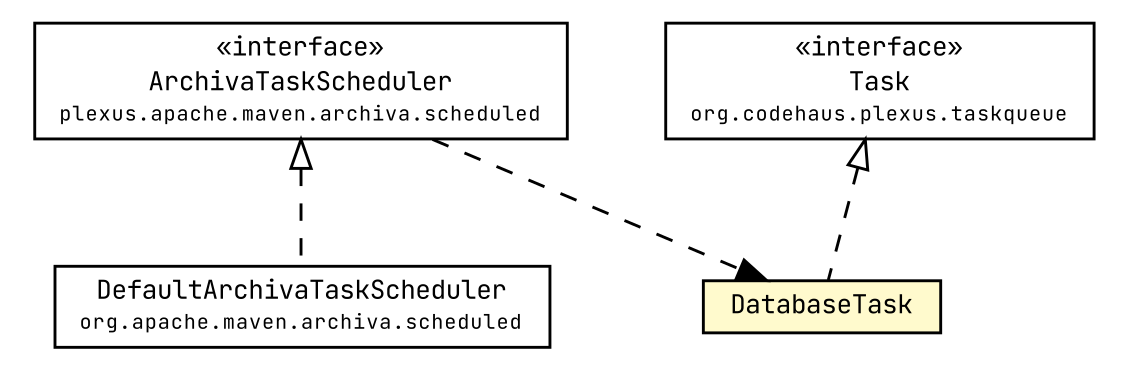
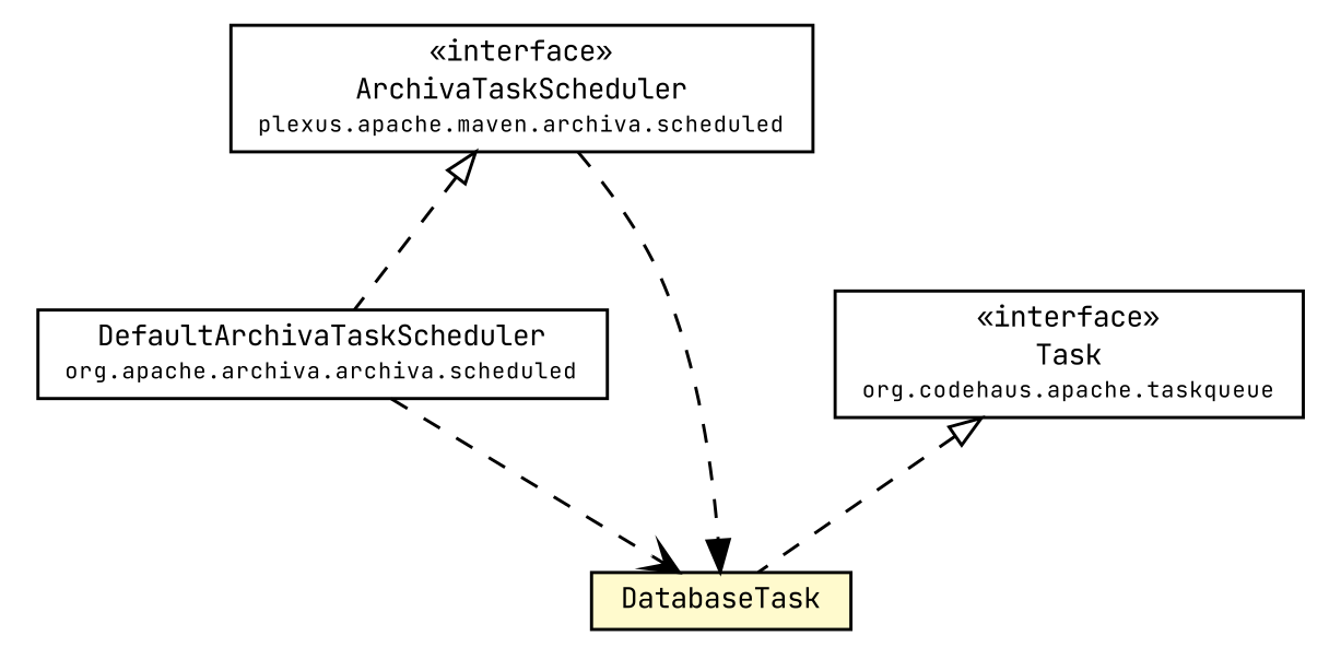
  digraph {
    fontname="JetBrains Mono"
    node [fontcolor=black fontname="JetBrains Mono" fontsize=9.0 shape=plaintext]
    edge [fontname="JetBrains Mono" fontsize=10.0 headport=p labelfontname=Helvetica labelfontsize=10 style=dashed tailport=p]
-   n1 [label=<<table border="0" cellborder="1" cellspacing="0" cellpadding="2" port="p" href="../DefaultArchivaTaskScheduler.html"> 		<tr><td><table border="0" cellspacing="0" cellpadding="1"> 			<tr><td> DefaultArchivaTaskScheduler </td></tr> 			<tr><td><font point-size="7.0"> org.apache.maven.archiva.scheduled </font></td></tr> 		</table></td></tr> 		</table>>]
+   n1 [label=<<table border="0" cellborder="1" cellspacing="0" cellpadding="2" port="p" href="../DefaultArchivaTaskScheduler.html"> 		<tr><td><table border="0" cellspacing="0" cellpadding="1"> 			<tr><td> DefaultArchivaTaskScheduler </td></tr> 			<tr><td><font point-size="7.0"> org.apache.archiva.archiva.scheduled </font></td></tr> 		</table></td></tr> 		</table>>]
    n2 [label=<<table border="0" cellborder="1" cellspacing="0" cellpadding="2" port="p" bgcolor="lemonChiffon" href="./DatabaseTask.html"> 		<tr><td><table border="0" cellspacing="0" cellpadding="1"> 			<tr><td> DatabaseTask </td></tr> 		</table></td></tr> 		</table>>]
    n3 [label=<<table border="0" cellborder="1" cellspacing="0" cellpadding="2" port="p" href="../ArchivaTaskScheduler.html"> 		<tr><td><table border="0" cellspacing="0" cellpadding="1"> 			<tr><td> &laquo;interface&raquo; </td></tr> 			<tr><td> ArchivaTaskScheduler </td></tr> 			<tr><td><font point-size="7.0"> plexus.apache.maven.archiva.scheduled </font></td></tr> 		</table></td></tr> 		</table>>]
-   n4 [label=<<table border="0" cellborder="1" cellspacing="0" cellpadding="2" port="p" href="http://java.sun.com/j2se/1.4.2/docs/api/org/codehaus/plexus/taskqueue/Task.html"> 		<tr><td><table border="0" cellspacing="0" cellpadding="1"> 			<tr><td> &laquo;interface&raquo; </td></tr> 			<tr><td> Task </td></tr> 			<tr><td><font point-size="7.0"> org.codehaus.plexus.taskqueue </font></td></tr> 		</table></td></tr> 		</table>>]
+   n4 [label=<<table border="0" cellborder="1" cellspacing="0" cellpadding="2" port="p" href="http://java.sun.com/j2se/1.4.2/docs/api/org/codehaus/plexus/taskqueue/Task.html"> 		<tr><td><table border="0" cellspacing="0" cellpadding="1"> 			<tr><td> &laquo;interface&raquo; </td></tr> 			<tr><td> Task </td></tr> 			<tr><td><font point-size="7.0"> org.codehaus.apache.taskqueue </font></td></tr> 		</table></td></tr> 		</table>>]
+   n1 -> n2 [arrowhead=open color=black fontcolor=black]
    n3 -> n1 [arrowtail=empty dir=back fontsize=10]
    n3 -> n2 [arrowhead=normal color=black fontcolor=black]
    n4 -> n2 [arrowtail=empty dir=back fontsize=10]
  }
